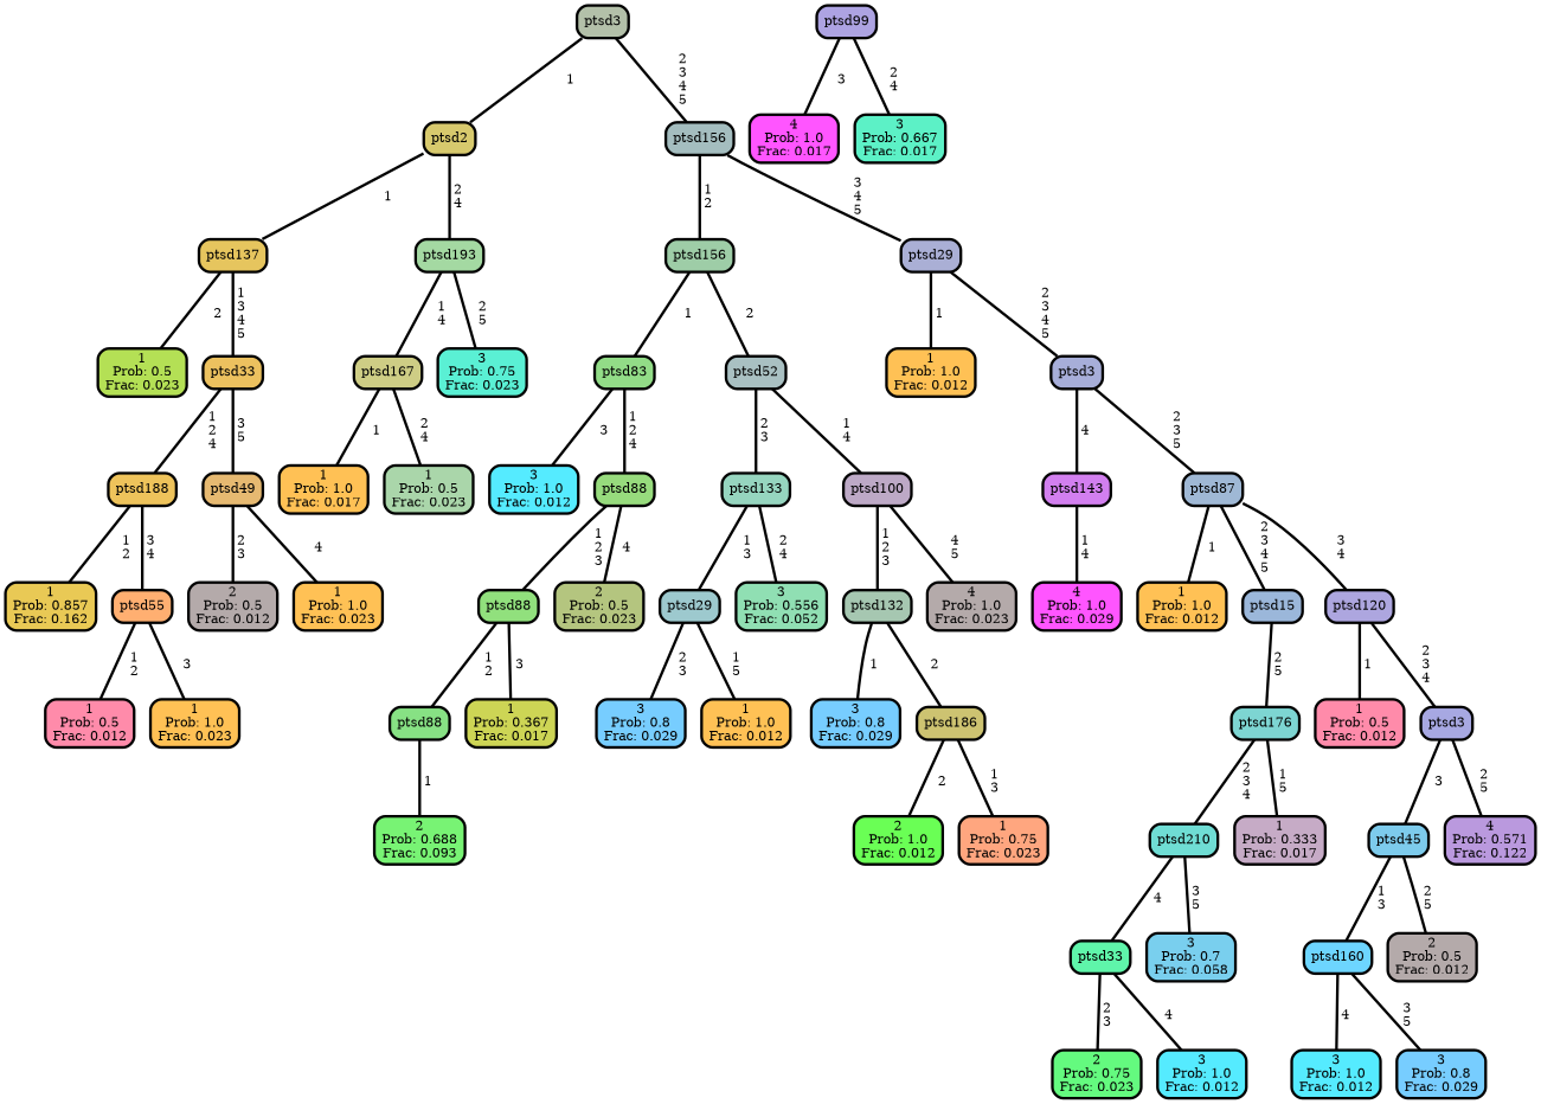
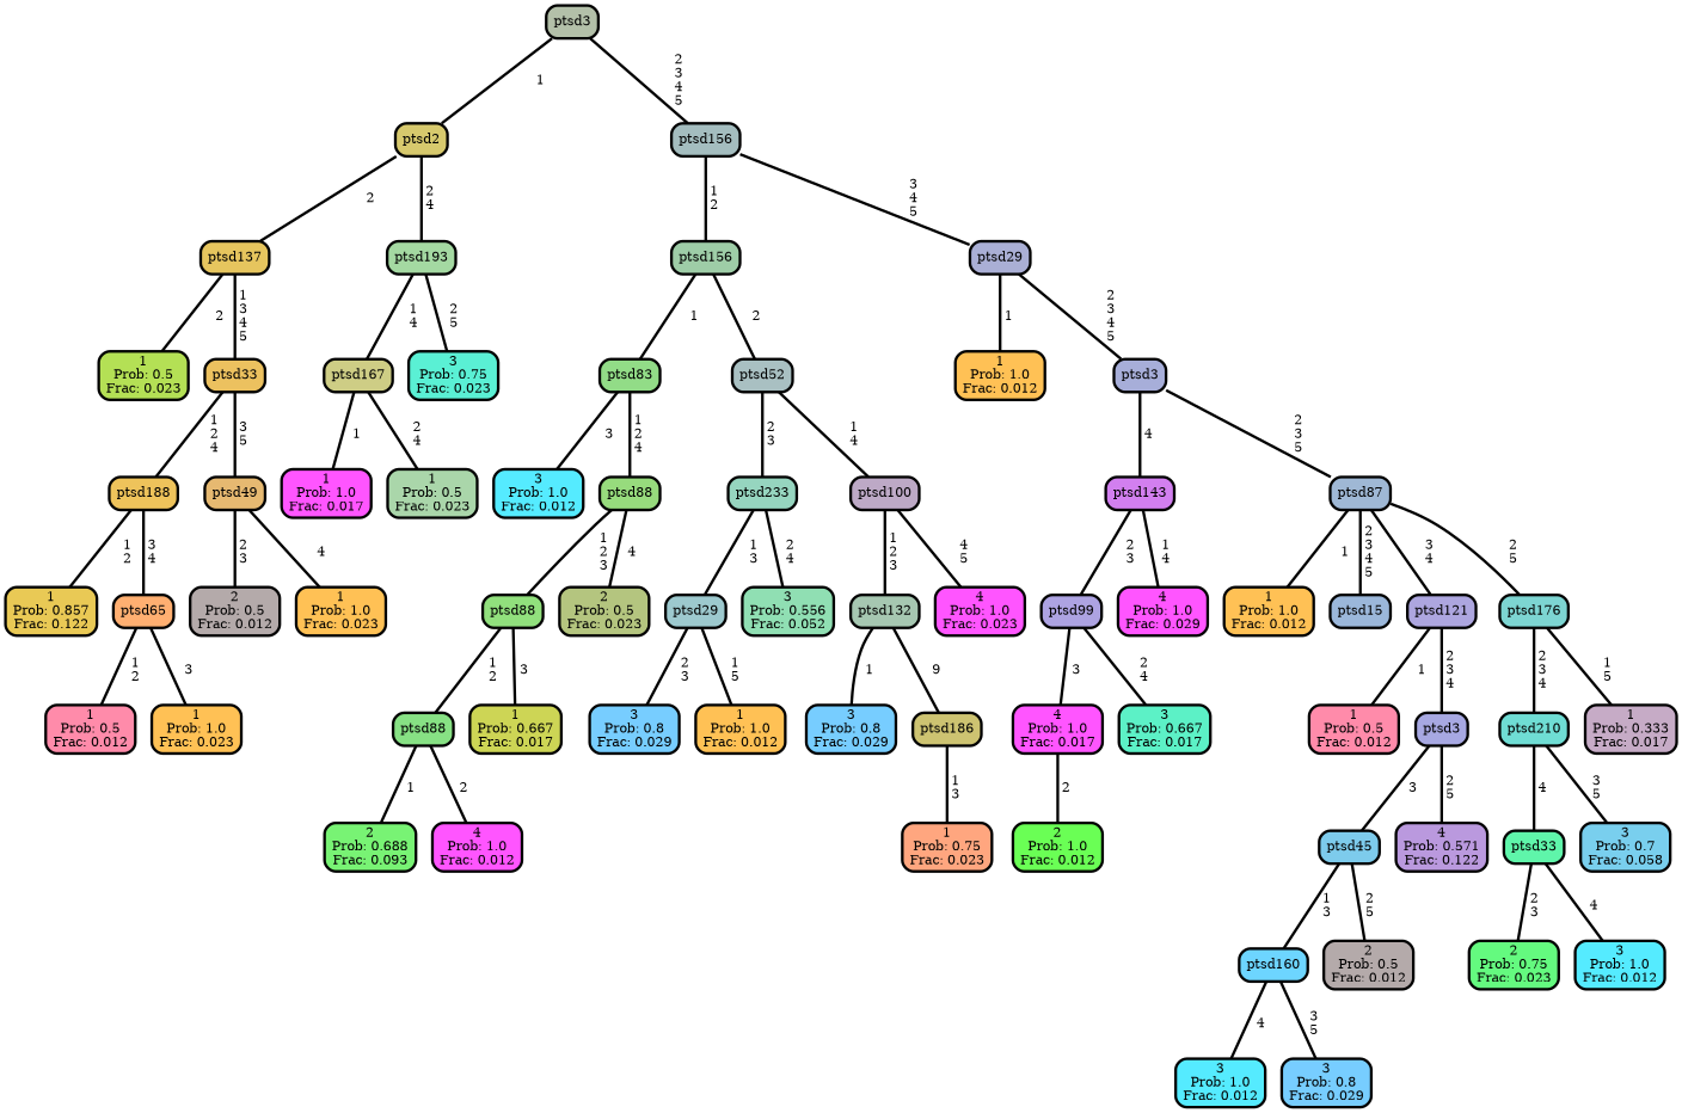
  graph {
    fontname="DejaVu Serif"
    ranksep="0 equally"
    splines=straight
    node [color=black fillcolor="#ffc155" fontcolor=black fontname="DejaVu Serif" penwidth=3 shape=box style="filled, rounded"]
    edge [color=black fontname="DejaVu Serif" penwidth=3]
    n1 [fillcolor="#b4e055" label="1\nProb: 0.5\nFrac: 0.023"]
    n2 [fillcolor="#e6c55e" label=ptsd137]
    n3 [fillcolor="#ecc15f" label=ptsd33]
    n4 [fillcolor="#eec35b" label=ptsd188]
    n5 [fillcolor="#e6b971" label=ptsd49]
-   n6 [fillcolor="#e9c955" label="1\nProb: 0.857\nFrac: 0.162"]
-   n7 [fillcolor="#ffaf71" label=ptsd55]
+   n6 [fillcolor="#e9c955" label="1\nProb: 0.857\nFrac: 0.122"]
+   n7 [fillcolor="#ffaf71" label=ptsd65]
    n8 [fillcolor="#ff8baa" label="1\nProb: 0.5\nFrac: 0.012"]
    n9 [label="1\nProb: 1.0\nFrac: 0.023"]
    n10 [fillcolor="#b4aaaa" label="2\nProb: 0.5\nFrac: 0.012"]
    n11 [label="1\nProb: 1.0\nFrac: 0.023"]
    n12 [fillcolor="#d7c96d" label=ptsd2]
    n13 [fillcolor="#a4d9a2" label=ptsd193]
    n14 [fillcolor="#cecd85" label=ptsd167]
    n15 [fillcolor="#5af0d4" label="3\nProb: 0.75\nFrac: 0.023"]
-   n16 [label="1\nProb: 1.0\nFrac: 0.017"]
+   n16 [fillcolor="#ff55ff" label="1\nProb: 1.0\nFrac: 0.017"]
    n17 [fillcolor="#aad6aa" label="1\nProb: 0.5\nFrac: 0.023"]
    n18 [fillcolor="#b3c0a9" label=ptsd3]
    n19 [fillcolor="#a4bdbf" label=ptsd156]
    n20 [fillcolor="#9ecda7" label=ptsd156]
    n21 [fillcolor="#aaafd5" label=ptsd29]
    n22 [fillcolor="#55ebff" label="3\nProb: 1.0\nFrac: 0.012"]
    n23 [fillcolor="#92dc87" label=ptsd83]
    n24 [fillcolor="#97db7d" label=ptsd88]
    n25 [fillcolor="#91e07d" label=ptsd88]
    n26 [fillcolor="#b4c57f" label="2\nProb: 0.5\nFrac: 0.023"]
    n27 [fillcolor="#78f374" label="2\nProb: 0.688\nFrac: 0.093"]
    n28 [fillcolor="#87e184" label=ptsd88]
-   n30 [fillcolor="#cdd555" label="1\nProb: 0.367\nFrac: 0.017"]
+   n29 [fillcolor="#ff55ff" label="4\nProb: 1.0\nFrac: 0.012"]
+   n30 [fillcolor="#cdd555" label="1\nProb: 0.667\nFrac: 0.017"]
    n31 [fillcolor="#a9c0c2" label=ptsd52]
-   n32 [fillcolor="#96d5bf" label=ptsd133]
+   n32 [fillcolor="#96d5bf" label=ptsd233]
    n33 [fillcolor="#bda9c6" label=ptsd100]
    n34 [fillcolor="#77cdff" label="3\nProb: 0.8\nFrac: 0.029"]
    n35 [fillcolor="#9dc9ce" label=ptsd29]
    n36 [label="1\nProb: 1.0\nFrac: 0.012"]
    n37 [fillcolor="#90dfb3" label="3\nProb: 0.556\nFrac: 0.052"]
    n38 [fillcolor="#a6c7b1" label=ptsd132]
-   n39 [fillcolor="#b4aaaa" label="4\nProb: 1.0\nFrac: 0.023"]
+   n39 [fillcolor="#ff55ff" label="4\nProb: 1.0\nFrac: 0.023"]
    n40 [fillcolor="#77cdff" label="3\nProb: 0.8\nFrac: 0.029"]
    n41 [fillcolor="#cdc371" label=ptsd186]
    n42 [fillcolor="#6aff55" label="2\nProb: 1.0\nFrac: 0.012"]
    n43 [fillcolor="#ffa67f" label="1\nProb: 0.75\nFrac: 0.023"]
    n44 [label="1\nProb: 1.0\nFrac: 0.012"]
    n45 [fillcolor="#a7aed9" label=ptsd3]
    n46 [fillcolor="#d27fef" label=ptsd143]
    n47 [fillcolor="#9fb8d5" label=ptsd87]
    n48 [fillcolor="#ff55ff" label="4\nProb: 1.0\nFrac: 0.017"]
    n49 [fillcolor="#ada3e2" label=ptsd99]
    n50 [fillcolor="#5cf1c6" label="3\nProb: 0.667\nFrac: 0.017"]
    n51 [fillcolor="#ff55ff" label="4\nProb: 1.0\nFrac: 0.029"]
    n52 [label="1\nProb: 1.0\nFrac: 0.012"]
    n53 [fillcolor="#9bb7da" label=ptsd15]
-   n54 [fillcolor="#ada6df" label=ptsd120]
+   n54 [fillcolor="#ada6df" label=ptsd121]
    n55 [fillcolor="#7dd5d2" label=ptsd176]
    n56 [fillcolor="#ff8baa" label="1\nProb: 0.5\nFrac: 0.012"]
    n57 [fillcolor="#a7a8e2" label=ptsd3]
    n58 [fillcolor="#7dcbec" label=ptsd45]
    n59 [fillcolor="#ba99de" label="4\nProb: 0.571\nFrac: 0.122"]
    n60 [fillcolor="#55ebff" label="3\nProb: 1.0\nFrac: 0.012"]
    n61 [fillcolor="#6dd5ff" label=ptsd160]
    n62 [fillcolor="#77cdff" label="3\nProb: 0.8\nFrac: 0.029"]
    n63 [fillcolor="#b4aaaa" label="2\nProb: 0.5\nFrac: 0.012"]
    n64 [fillcolor="#6fddd4" label=ptsd210]
    n65 [fillcolor="#c6abc6" label="1\nProb: 0.333\nFrac: 0.017"]
    n66 [fillcolor="#64fa7f" label="2\nProb: 0.75\nFrac: 0.023"]
    n67 [fillcolor="#5ff5aa" label=ptsd33]
    n68 [fillcolor="#55ebff" label="3\nProb: 1.0\nFrac: 0.012"]
    n69 [fillcolor="#79cfee" label="3\nProb: 0.7\nFrac: 0.058"]
    subgraph sub_1 {
      rank=same
    }
    n2 -- n1 [label=" 2"]
    n2 -- n3 [label=" 1\n 3\n 4\n 5"]
    n3 -- n4 [label=" 1\n 2\n 4"]
    n3 -- n5 [label=" 3\n 5"]
    n4 -- n6 [label=" 1\n 2"]
    n4 -- n7 [label=" 3\n 4"]
    n5 -- n10 [label=" 2\n 3"]
    n5 -- n11 [label=" 4"]
    n7 -- n8 [label=" 1\n 2"]
    n7 -- n9 [label=" 3"]
-   n12 -- n2 [label=" 1"]
+   n12 -- n2 [label=" 2"]
    n12 -- n13 [label=" 2\n 4"]
    n13 -- n14 [label=" 1\n 4"]
    n13 -- n15 [label=" 2\n 5"]
    n14 -- n16 [label=" 1"]
    n14 -- n17 [label=" 2\n 4"]
    n18 -- n12 [label=" 1"]
    n18 -- n19 [label=" 2\n 3\n 4\n 5"]
    n19 -- n20 [label=" 1\n 2"]
    n19 -- n21 [label=" 3\n 4\n 5"]
    n20 -- n23 [label=" 1"]
    n20 -- n31 [label=" 2"]
    n21 -- n44 [label=" 1"]
    n21 -- n45 [label=" 2\n 3\n 4\n 5"]
    n23 -- n22 [label=" 3"]
    n23 -- n24 [label=" 1\n 2\n 4"]
    n24 -- n25 [label=" 1\n 2\n 3"]
    n24 -- n26 [label=" 4"]
    n25 -- n28 [label=" 1\n 2"]
    n25 -- n30 [label=" 3"]
    n28 -- n27 [label=" 1"]
+   n28 -- n29 [label=" 2"]
    n31 -- n32 [label=" 2\n 3"]
    n31 -- n33 [label=" 1\n 4"]
    n32 -- n35 [label=" 1\n 3"]
    n32 -- n37 [label=" 2\n 4"]
    n33 -- n38 [label=" 1\n 2\n 3"]
    n33 -- n39 [label=" 4\n 5"]
    n35 -- n34 [label=" 2\n 3"]
    n35 -- n36 [label=" 1\n 5"]
    n38 -- n40 [label=" 1"]
-   n38 -- n41 [label=" 2"]
-   n41 -- n42 [label=" 2"]
+   n38 -- n41 [label=" 9"]
+   n48 -- n42 [label=" 2"]
    n41 -- n43 [label=" 1\n 3"]
    n45 -- n46 [label=" 4"]
    n45 -- n47 [label=" 2\n 3\n 5"]
+   n46 -- n49 [label=" 2\n 3"]
    n46 -- n51 [label=" 1\n 4"]
    n47 -- n52 [label=" 1"]
    n47 -- n53 [label=" 2\n 3\n 4\n 5"]
    n47 -- n54 [label=" 3\n 4"]
    n49 -- n48 [label=" 3"]
    n49 -- n50 [label=" 2\n 4"]
-   n53 -- n55 [label=" 2\n 5"]
+   n47 -- n55 [label=" 2\n 5"]
    n54 -- n56 [label=" 1"]
    n54 -- n57 [label=" 2\n 3\n 4"]
    n55 -- n64 [label=" 2\n 3\n 4"]
    n55 -- n65 [label=" 1\n 5"]
    n57 -- n58 [label=" 3"]
    n57 -- n59 [label=" 2\n 5"]
    n58 -- n61 [label=" 1\n 3"]
    n58 -- n63 [label=" 2\n 5"]
    n61 -- n60 [label=" 4"]
    n61 -- n62 [label=" 3\n 5"]
    n64 -- n67 [label=" 4"]
    n64 -- n69 [label=" 3\n 5"]
    n67 -- n66 [label=" 2\n 3"]
    n67 -- n68 [label=" 4"]
  }
